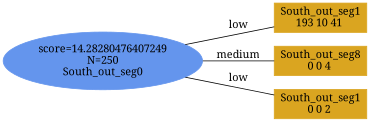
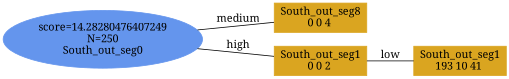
  digraph {
    fontname="Noto Serif"
    rankdir=LR
    node [color=goldenrod fontname="Noto Serif" shape=box style=filled]
    edge [dir=none fontname="Noto Serif"]
    n1 [color=cornflowerblue label="score=14.28280476407249\nN=250\nSouth_out_seg0" shape=ellipse]
    n2 [label="South_out_seg1\n193 10 41 "]
    n3 [label="South_out_seg8\n0 0 4 "]
    n4 [label="South_out_seg1\n0 0 2 "]
    subgraph sub_1 {
      rank=same
      n1
    }
    subgraph sub_2 {
      rank=same
      n2
    }
    subgraph sub_3 {
      rank=same
      n3
    }
    subgraph sub_4 {
      rank=same
      n4
    }
-   n1 -> n2 [label=low]
+   n4 -> n2 [label=low]
    n1 -> n3 [label=medium]
-   n1 -> n4 [label=low]
+   n1 -> n4 [label=high]
  }
